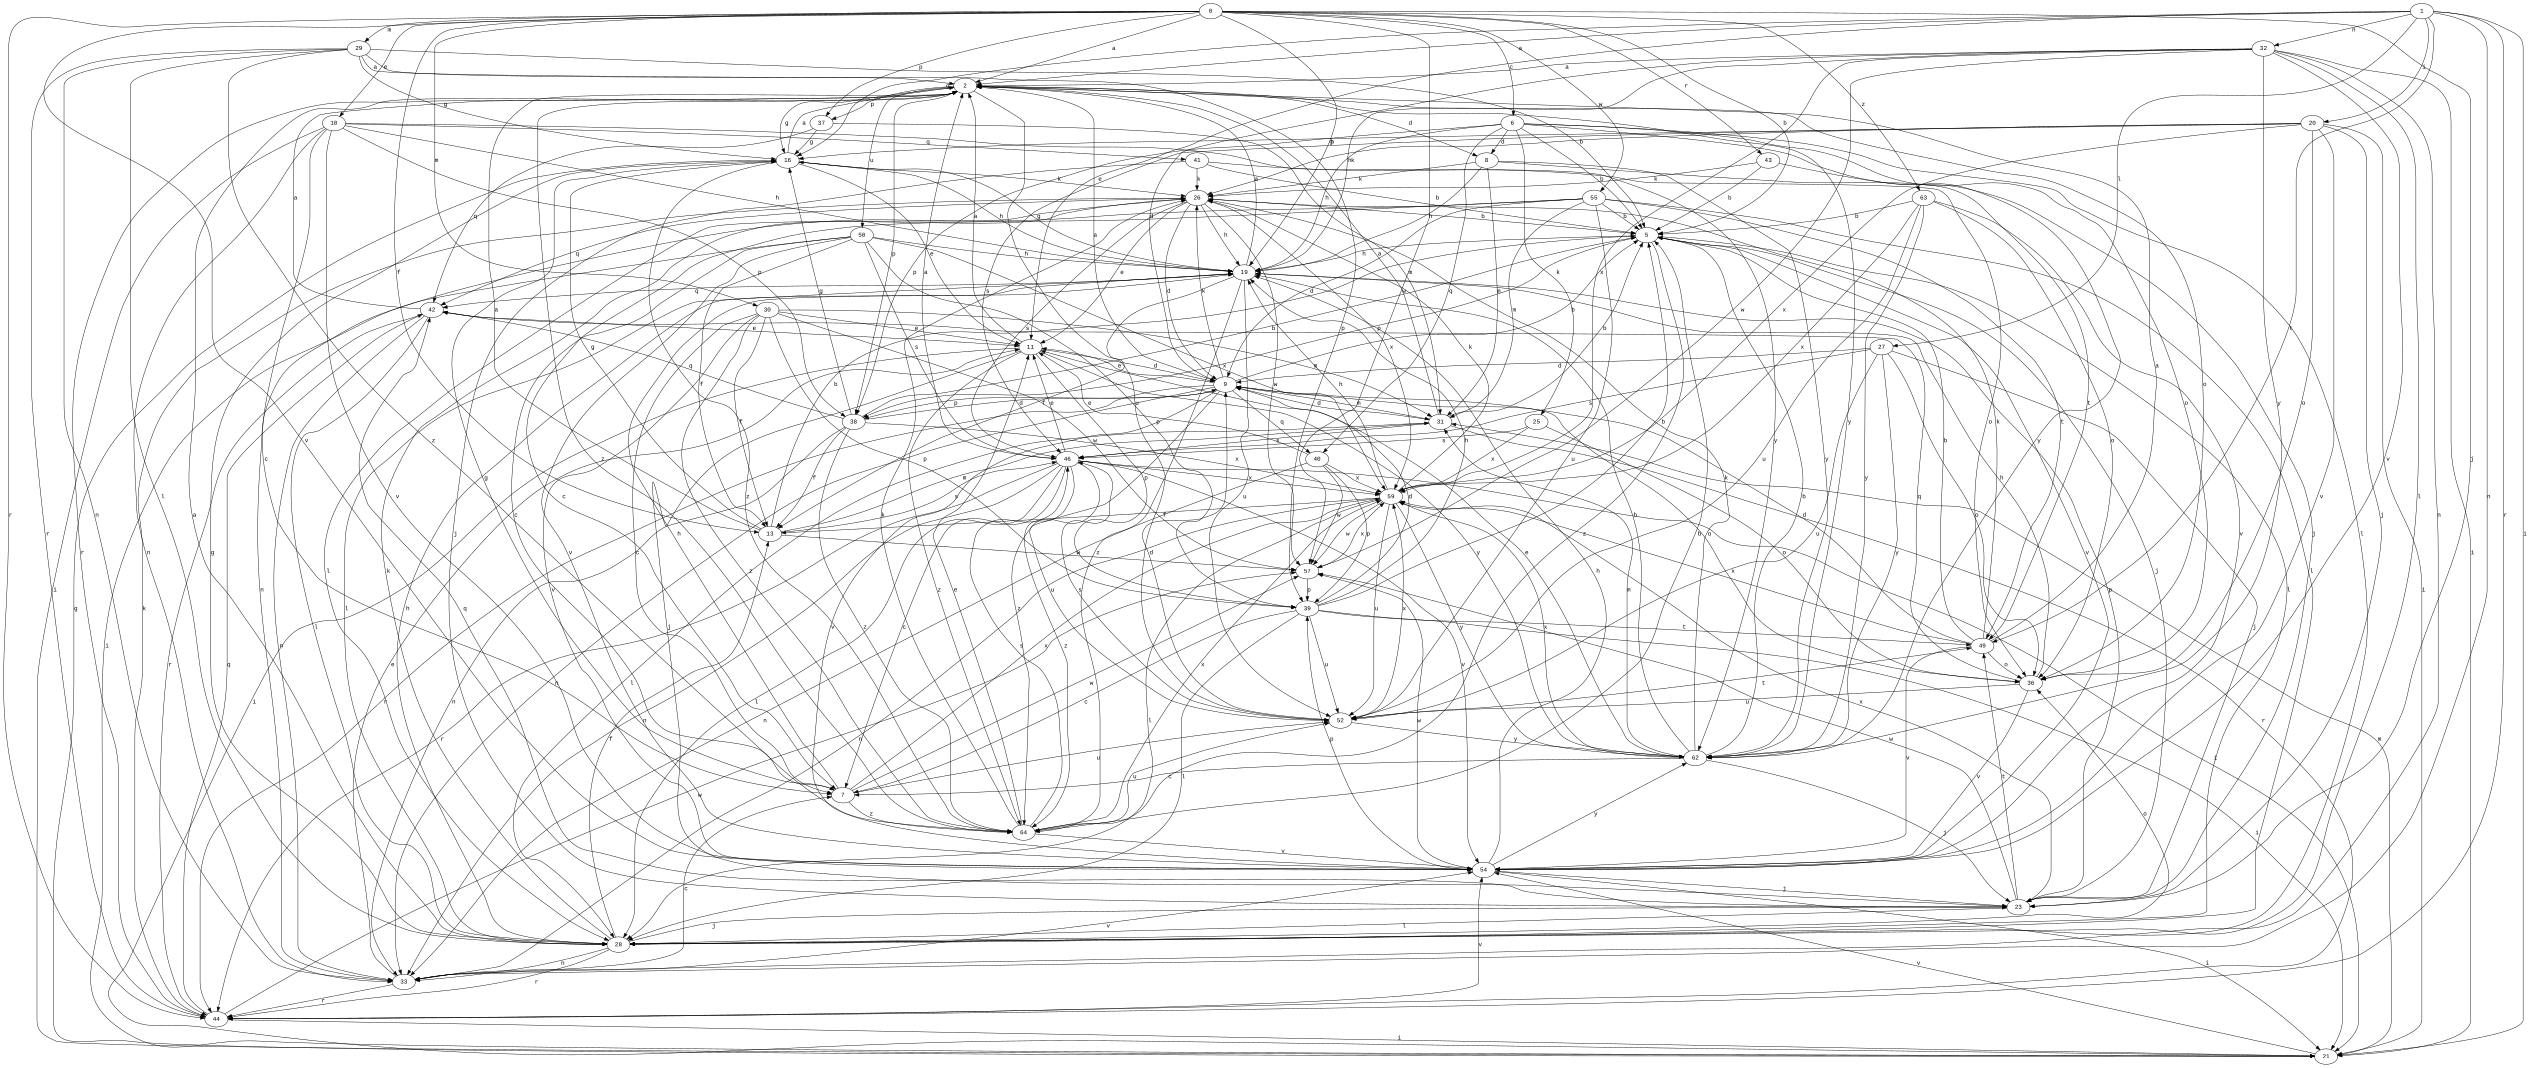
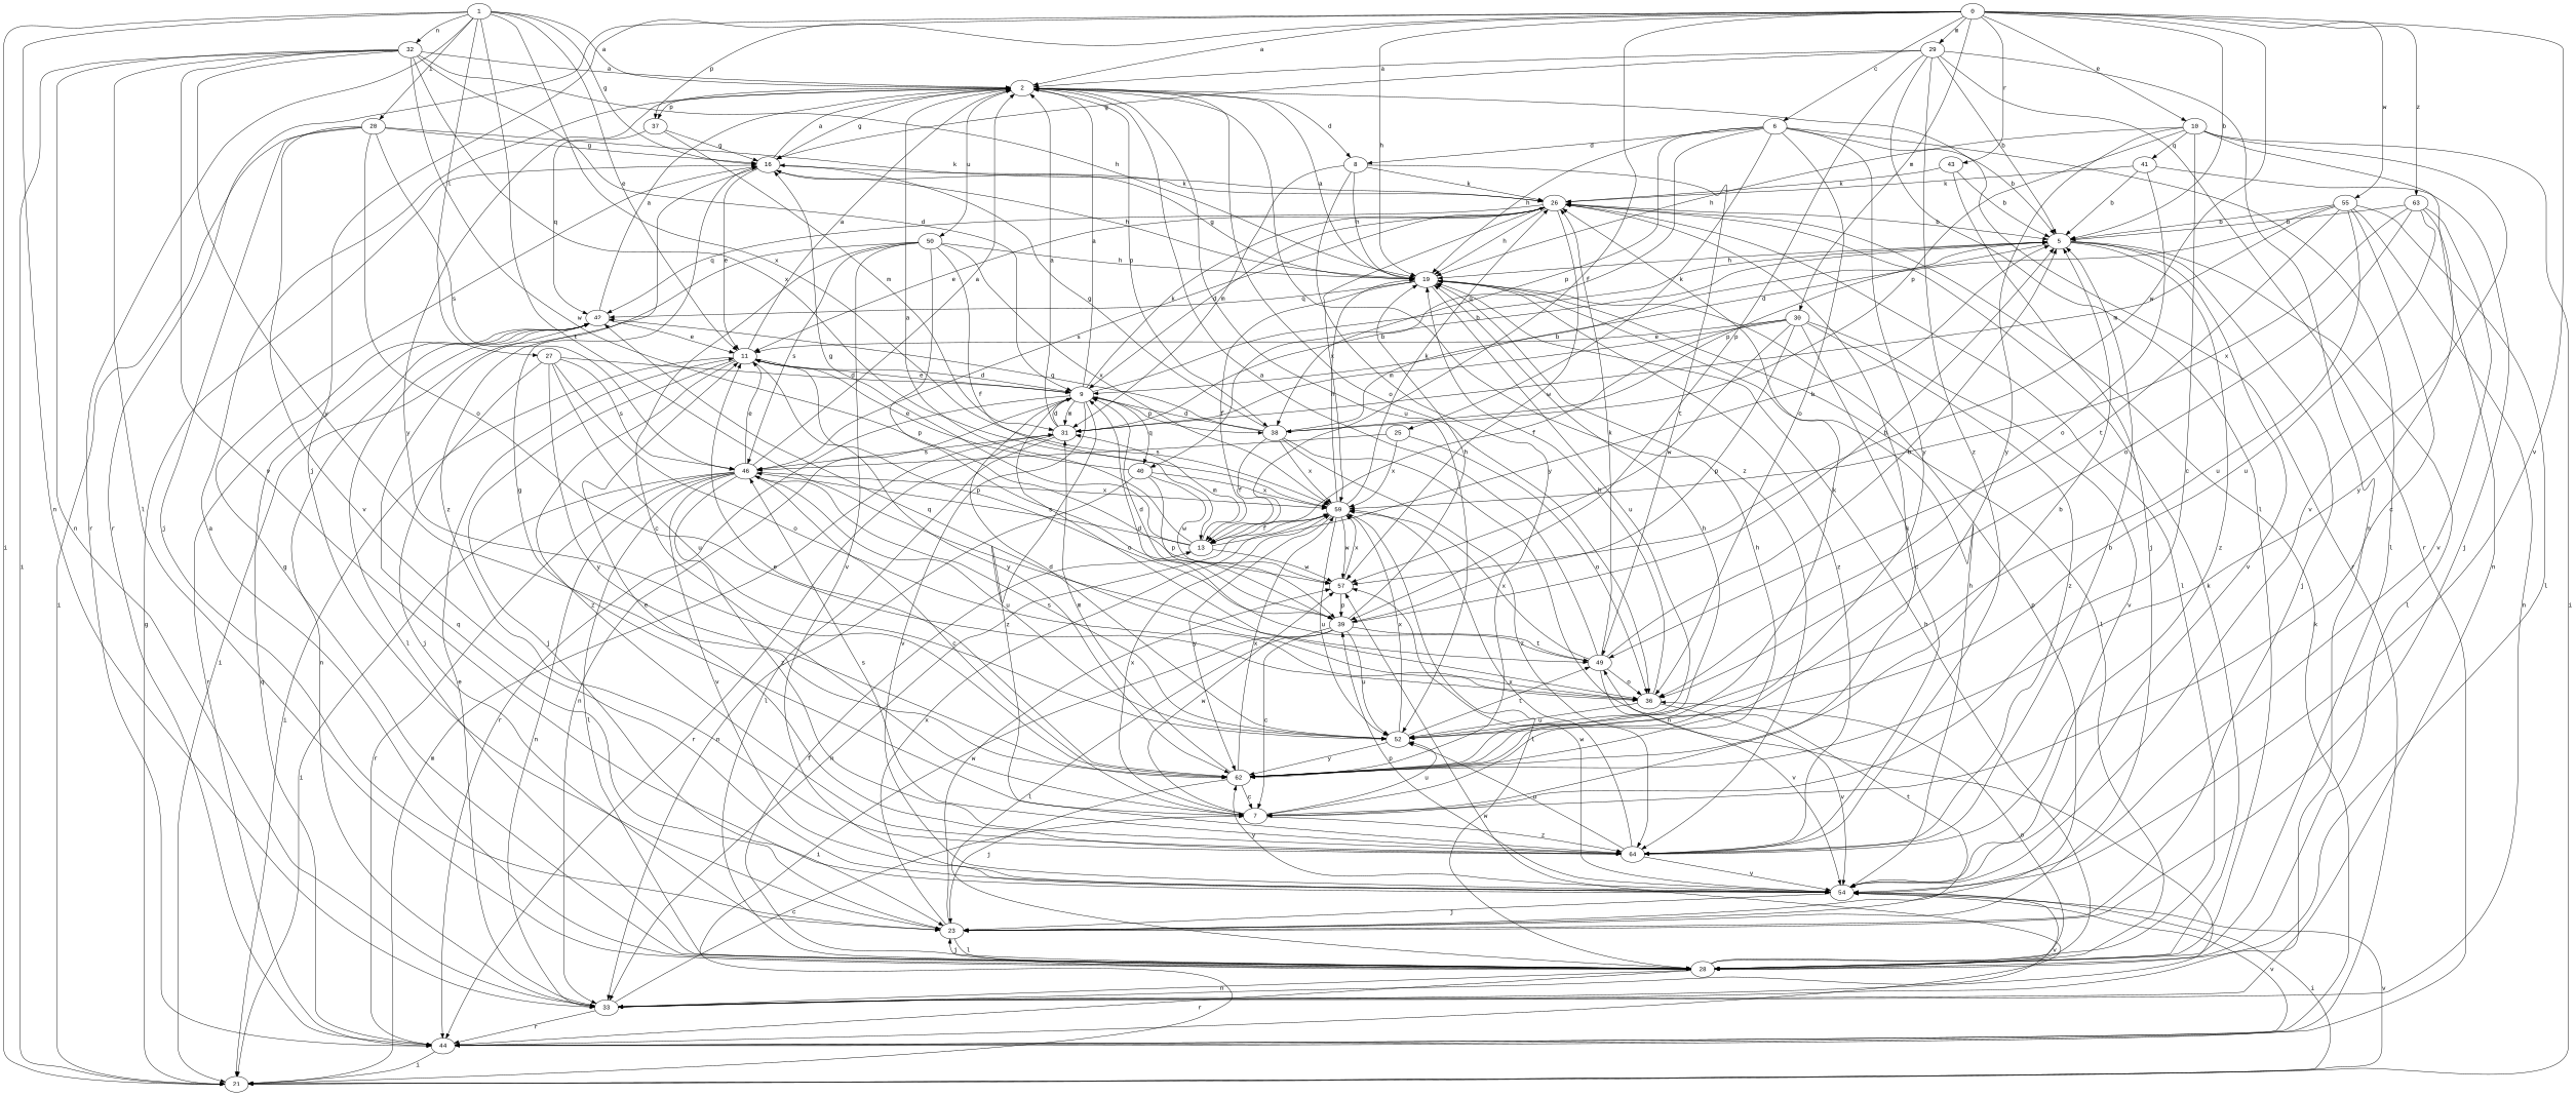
  strict digraph {
    fontname="Liberation Mono"
    node [fontname="Liberation Mono"]
    edge [fontname="Liberation Mono"]
    0
    2
    5
    6
    10
    13
    19
    23
    29
    30
    37
    43
    44
    54
    55
    57
    63
    16
    8
    36
    38
    50
    52
    62
    64
    28
    25
    40
    21
    33
    7
    41
    31
    46
    42
    49
    59
    39
    11
    26
    9
    1
    20
    27
    32
    0 -> 2 [label=a]
    0 -> 5 [label=b]
    0 -> 6 [label=c]
    0 -> 10 [label=e]
    0 -> 13 [label=f]
    0 -> 19 [label=h]
    0 -> 23 [label=j]
    0 -> 29 [label=m]
    0 -> 30 [label=m]
    0 -> 37 [label=p]
    0 -> 43 [label=r]
    0 -> 44 [label=r]
    0 -> 54 [label=v]
    0 -> 55 [label=w]
    0 -> 57 [label=w]
    0 -> 63 [label=z]
    2 -> 37 [label=p]
    2 -> 44 [label=r]
    2 -> 16 [label=g]
    2 -> 8 [label=d]
    2 -> 36 [label=o]
    2 -> 38 [label=p]
    2 -> 50 [label=u]
    2 -> 52 [label=u]
    2 -> 62 [label=y]
    2 -> 64 [label=z]
    5 -> 19 [label=h]
    5 -> 23 [label=j]
    5 -> 54 [label=v]
    5 -> 38 [label=p]
    5 -> 64 [label=z]
    5 -> 28 [label=l]
    6 -> 5 [label=b]
    6 -> 19 [label=h]
    6 -> 8 [label=d]
    6 -> 36 [label=o]
    6 -> 38 [label=p]
    6 -> 62 [label=y]
    6 -> 28 [label=l]
    6 -> 25 [label=k]
    6 -> 40 [label=q]
    10 -> 19 [label=h]
    10 -> 54 [label=v]
    10 -> 38 [label=p]
    10 -> 62 [label=y]
    10 -> 21 [label=i]
    10 -> 33 [label=n]
    10 -> 7 [label=c]
    10 -> 41 [label=q]
    13 -> 2 [label=a]
    13 -> 5 [label=b]
    13 -> 57 [label=w]
    13 -> 16 [label=g]
    13 -> 31 [label=m]
    13 -> 46 [label=s]
    19 -> 2 [label=a]
    19 -> 13 [label=f]
    19 -> 16 [label=g]
    19 -> 52 [label=u]
    19 -> 64 [label=z]
    19 -> 28 [label=l]
    19 -> 42 [label=q]
    23 -> 19 [label=p]
    23 -> 57 [label=w]
    23 -> 28 [label=l]
    23 -> 42 [label=q]
    23 -> 49 [label=t]
    23 -> 59 [label=x]
    29 -> 2 [label=a]
    29 -> 5 [label=b]
    29 -> 44 [label=r]
    29 -> 16 [label=g]
    29 -> 64 [label=z]
    29 -> 28 [label=l]
    29 -> 33 [label=n]
    29 -> 39 [label=p]
    30 -> 13 [label=f]
    30 -> 54 [label=v]
    30 -> 57 [label=w]
    30 -> 64 [label=z]
    30 -> 7 [label=c]
    30 -> 31 [label=m]
    30 -> 39 [label=p]
    30 -> 11 [label=e]
    37 -> 16 [label=g]
    37 -> 31 [label=m]
    37 -> 42 [label=q]
    43 -> 5 [label=b]
    43 -> 23 [label=j]
    43 -> 26 [label=k]
    44 -> 54 [label=v]
    44 -> 57 [label=w]
    44 -> 21 [label=i]
    44 -> 42 [label=q]
    44 -> 26 [label=k]
    54 -> 19 [label=h]
    54 -> 23 [label=j]
    54 -> 57 [label=w]
    54 -> 62 [label=y]
    54 -> 21 [label=i]
    54 -> 39 [label=p]
    55 -> 5 [label=b]
    55 -> 52 [label=u]
    55 -> 28 [label=l]
    55 -> 33 [label=n]
    55 -> 7 [label=c]
    55 -> 31 [label=m]
    55 -> 49 [label=t]
    55 -> 9 [label=d]
    57 -> 59 [label=x]
    57 -> 39 [label=p]
    63 -> 5 [label=b]
    63 -> 54 [label=v]
    63 -> 36 [label=o]
    63 -> 52 [label=u]
    63 -> 62 [label=y]
    63 -> 59 [label=x]
    16 -> 2 [label=a]
    16 -> 19 [label=h]
    16 -> 64 [label=z]
    16 -> 11 [label=e]
    16 -> 26 [label=k]
    8 -> 19 [label=h]
    8 -> 62 [label=y]
    8 -> 31 [label=m]
    8 -> 49 [label=t]
    8 -> 26 [label=k]
    36 -> 19 [label=h]
    36 -> 54 [label=v]
    36 -> 52 [label=u]
    36 -> 42 [label=q]
    38 -> 5 [label=b]
    38 -> 13 [label=f]
    38 -> 16 [label=g]
    38 -> 64 [label=z]
    38 -> 33 [label=n]
    38 -> 42 [label=q]
    38 -> 59 [label=x]
    38 -> 9 [label=d]
    50 -> 13 [label=f]
    50 -> 19 [label=h]
    50 -> 54 [label=v]
    50 -> 21 [label=i]
    50 -> 7 [label=c]
    50 -> 46 [label=s]
    50 -> 59 [label=x]
    50 -> 39 [label=p]
    52 -> 62 [label=y]
    52 -> 46 [label=s]
    52 -> 49 [label=t]
    52 -> 59 [label=x]
    52 -> 9 [label=d]
    62 -> 5 [label=b]
    62 -> 19 [label=h]
    62 -> 23 [label=j]
    62 -> 7 [label=c]
    62 -> 31 [label=m]
    62 -> 59 [label=x]
    62 -> 11 [label=e]
    62 -> 26 [label=k]
    64 -> 5 [label=b]
    64 -> 54 [label=v]
    64 -> 52 [label=u]
    64 -> 46 [label=s]
    64 -> 59 [label=x]
    64 -> 11 [label=e]
    64 -> 26 [label=k]
    28 -> 2 [label=a]
    28 -> 13 [label=f]
    28 -> 19 [label=h]
    28 -> 23 [label=j]
    28 -> 44 [label=r]
    28 -> 16 [label=g]
    28 -> 36 [label=o]
    28 -> 33 [label=n]
    28 -> 26 [label=k]
    25 -> 36 [label=o]
    25 -> 46 [label=s]
    25 -> 59 [label=x]
    40 -> 57 [label=w]
    40 -> 33 [label=n]
    40 -> 59 [label=x]
    40 -> 39 [label=p]
    40 -> 11 [label=e]
    21 -> 54 [label=v]
    21 -> 16 [label=g]
    21 -> 31 [label=m]
    33 -> 44 [label=r]
    33 -> 54 [label=v]
    33 -> 7 [label=c]
    33 -> 11 [label=e]
    7 -> 19 [label=h]
    7 -> 57 [label=w]
    7 -> 16 [label=g]
    7 -> 52 [label=u]
    7 -> 64 [label=z]
    7 -> 59 [label=x]
    41 -> 5 [label=b]
    41 -> 23 [label=j]
    41 -> 36 [label=o]
    41 -> 26 [label=k]
    31 -> 2 [label=a]
    31 -> 5 [label=b]
    31 -> 44 [label=r]
    31 -> 28 [label=l]
    31 -> 46 [label=s]
    31 -> 9 [label=d]
    46 -> 2 [label=a]
    46 -> 44 [label=r]
    46 -> 54 [label=v]
    46 -> 52 [label=u]
    46 -> 64 [label=z]
    46 -> 28 [label=l]
    46 -> 21 [label=i]
    46 -> 33 [label=n]
    46 -> 7 [label=c]
    46 -> 59 [label=x]
    46 -> 11 [label=e]
    42 -> 2 [label=a]
    42 -> 44 [label=r]
    42 -> 28 [label=l]
    42 -> 33 [label=n]
    42 -> 11 [label=e]
    49 -> 2 [label=a]
    49 -> 5 [label=b]
    49 -> 54 [label=v]
    49 -> 36 [label=o]
    49 -> 59 [label=x]
    49 -> 26 [label=k]
    49 -> 9 [label=d]
    59 -> 13 [label=f]
    59 -> 19 [label=h]
    59 -> 57 [label=w]
    59 -> 52 [label=u]
    59 -> 62 [label=y]
    59 -> 28 [label=l]
    59 -> 33 [label=n]
    59 -> 26 [label=k]
    39 -> 5 [label=b]
    39 -> 19 [label=h]
    39 -> 52 [label=u]
    39 -> 28 [label=l]
    39 -> 21 [label=i]
    39 -> 7 [label=c]
    39 -> 49 [label=t]
    39 -> 9 [label=d]
    11 -> 2 [label=a]
    11 -> 23 [label=j]
    11 -> 62 [label=y]
    11 -> 64 [label=z]
    11 -> 21 [label=i]
    11 -> 39 [label=p]
    11 -> 9 [label=d]
    26 -> 5 [label=b]
    26 -> 19 [label=h]
    26 -> 57 [label=w]
    26 -> 28 [label=l]
    26 -> 46 [label=s]
    26 -> 42 [label=q]
    26 -> 59 [label=x]
    26 -> 11 [label=e]
    26 -> 9 [label=d]
    9 -> 2 [label=a]
    9 -> 5 [label=b]
    9 -> 44 [label=r]
    9 -> 54 [label=v]
    9 -> 36 [label=o]
    9 -> 38 [label=p]
    9 -> 64 [label=z]
    9 -> 40 [label=q]
    9 -> 33 [label=n]
    9 -> 31 [label=m]
    9 -> 11 [label=e]
    9 -> 26 [label=k]
    1 -> 2 [label=a]
    1 -> 44 [label=r]
    1 -> 16 [label=g]
    1 -> 21 [label=i]
    1 -> 33 [label=n]
    1 -> 49 [label=t]
    1 -> 11 [label=e]
    1 -> 20 [label=i]
    1 -> 27 [label=l]
    1 -> 32 [label=n]
    20 -> 23 [label=j]
    20 -> 54 [label=v]
    20 -> 16 [label=g]
    20 -> 36 [label=o]
    20 -> 21 [label=i]
    20 -> 46 [label=s]
-   20 -> 59 [label=x]
+   1 -> 59 [label=x]
    20 -> 26 [label=k]
    27 -> 23 [label=j]
    27 -> 36 [label=o]
    27 -> 52 [label=u]
    27 -> 62 [label=y]
    27 -> 46 [label=s]
    27 -> 9 [label=d]
    32 -> 2 [label=a]
    32 -> 19 [label=h]
    32 -> 54 [label=v]
    32 -> 57 [label=w]
    32 -> 62 [label=y]
    32 -> 28 [label=l]
    32 -> 21 [label=i]
    32 -> 33 [label=n]
    32 -> 59 [label=x]
    32 -> 9 [label=d]
  }
